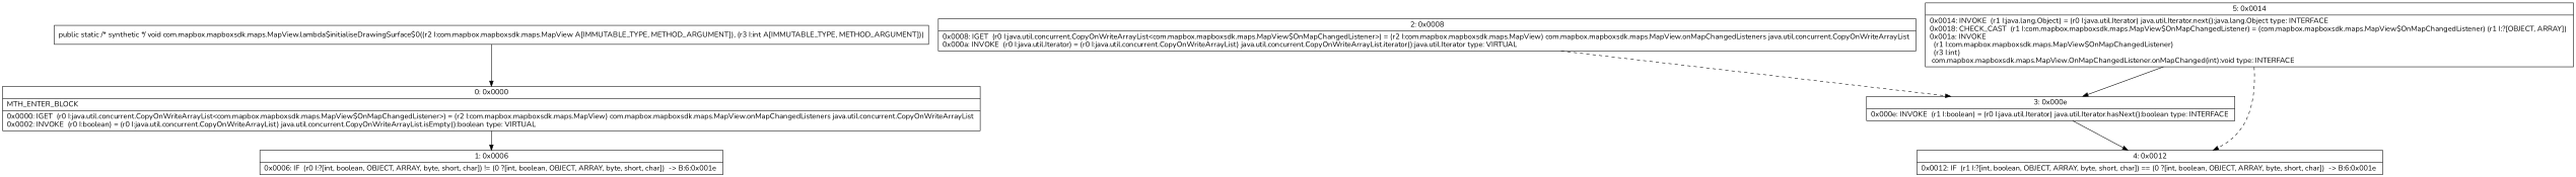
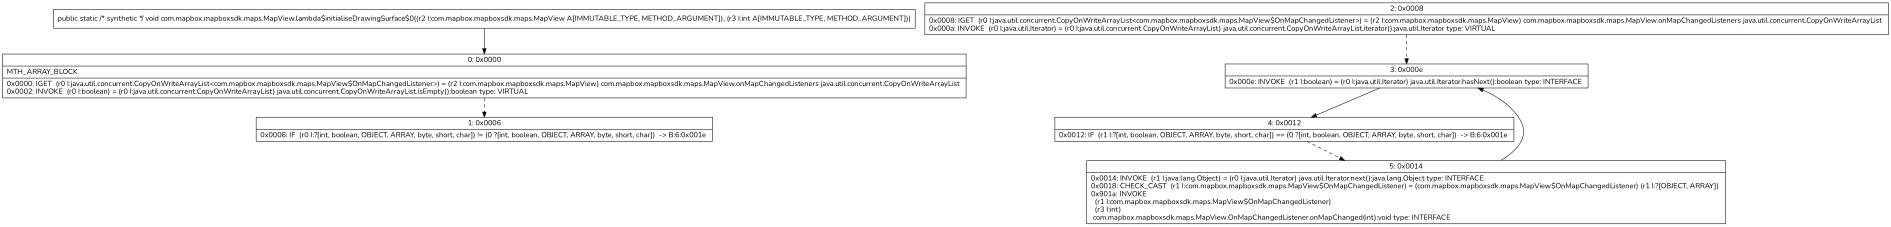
  digraph {
    fontname=Nunito
    node [fontname=Nunito shape=record]
    edge [fontname=Nunito]
-   n1 [label="{0\:\ 0x0000|MTH_ENTER_BLOCK\l|0x0000: IGET  (r0 I:java.util.concurrent.CopyOnWriteArrayList\<com.mapbox.mapboxsdk.maps.MapView$OnMapChangedListener\>) = (r2 I:com.mapbox.mapboxsdk.maps.MapView) com.mapbox.mapboxsdk.maps.MapView.onMapChangedListeners java.util.concurrent.CopyOnWriteArrayList \l0x0002: INVOKE  (r0 I:boolean) = (r0 I:java.util.concurrent.CopyOnWriteArrayList) java.util.concurrent.CopyOnWriteArrayList.isEmpty():boolean type: VIRTUAL \l}"]
+   n1 [label="{0\:\ 0x0000|MTH_ARRAY_BLOCK\l|0x0000: IGET  (r0 I:java.util.concurrent.CopyOnWriteArrayList\<com.mapbox.mapboxsdk.maps.MapView$OnMapChangedListener\>) = (r2 I:com.mapbox.mapboxsdk.maps.MapView) com.mapbox.mapboxsdk.maps.MapView.onMapChangedListeners java.util.concurrent.CopyOnWriteArrayList \l0x0002: INVOKE  (r0 I:boolean) = (r0 I:java.util.concurrent.CopyOnWriteArrayList) java.util.concurrent.CopyOnWriteArrayList.isEmpty():boolean type: VIRTUAL \l}"]
    n2 [label="{1\:\ 0x0006|0x0006: IF  (r0 I:?[int, boolean, OBJECT, ARRAY, byte, short, char]) != (0 ?[int, boolean, OBJECT, ARRAY, byte, short, char])  \-\> B:6:0x001e \l}"]
    n3 [label="{2\:\ 0x0008|0x0008: IGET  (r0 I:java.util.concurrent.CopyOnWriteArrayList\<com.mapbox.mapboxsdk.maps.MapView$OnMapChangedListener\>) = (r2 I:com.mapbox.mapboxsdk.maps.MapView) com.mapbox.mapboxsdk.maps.MapView.onMapChangedListeners java.util.concurrent.CopyOnWriteArrayList \l0x000a: INVOKE  (r0 I:java.util.Iterator) = (r0 I:java.util.concurrent.CopyOnWriteArrayList) java.util.concurrent.CopyOnWriteArrayList.iterator():java.util.Iterator type: VIRTUAL \l}"]
    n4 [label="{3\:\ 0x000e|0x000e: INVOKE  (r1 I:boolean) = (r0 I:java.util.Iterator) java.util.Iterator.hasNext():boolean type: INTERFACE \l}"]
    n5 [label="{4\:\ 0x0012|0x0012: IF  (r1 I:?[int, boolean, OBJECT, ARRAY, byte, short, char]) == (0 ?[int, boolean, OBJECT, ARRAY, byte, short, char])  \-\> B:6:0x001e \l}"]
-   n6 [label="{5\:\ 0x0014|0x0014: INVOKE  (r1 I:java.lang.Object) = (r0 I:java.util.Iterator) java.util.Iterator.next():java.lang.Object type: INTERFACE \l0x0018: CHECK_CAST  (r1 I:com.mapbox.mapboxsdk.maps.MapView$OnMapChangedListener) = (com.mapbox.mapboxsdk.maps.MapView$OnMapChangedListener) (r1 I:?[OBJECT, ARRAY]) \l0x001a: INVOKE  \l  (r1 I:com.mapbox.mapboxsdk.maps.MapView$OnMapChangedListener)\l  (r3 I:int)\l com.mapbox.mapboxsdk.maps.MapView.OnMapChangedListener.onMapChanged(int):void type: INTERFACE \l}"]
+   n6 [label="{5\:\ 0x0014|0x0014: INVOKE  (r1 I:java.lang.Object) = (r0 I:java.util.Iterator) java.util.Iterator.next():java.lang.Object type: INTERFACE \l0x0018: CHECK_CAST  (r1 I:com.mapbox.mapboxsdk.maps.MapView$OnMapChangedListener) = (com.mapbox.mapboxsdk.maps.MapView$OnMapChangedListener) (r1 I:?[OBJECT, ARRAY]) \l0x901a: INVOKE  \l  (r1 I:com.mapbox.mapboxsdk.maps.MapView$OnMapChangedListener)\l  (r3 I:int)\l com.mapbox.mapboxsdk.maps.MapView.OnMapChangedListener.onMapChanged(int):void type: INTERFACE \l}"]
    n7 [label="{public static \/* synthetic *\/ void com.mapbox.mapboxsdk.maps.MapView.lambda$initialiseDrawingSurface$0((r2 I:com.mapbox.mapboxsdk.maps.MapView A[IMMUTABLE_TYPE, METHOD_ARGUMENT]), (r3 I:int A[IMMUTABLE_TYPE, METHOD_ARGUMENT])) }"]
-   n1 -> n2
+   n1 -> n2 [style=dashed]
    n3 -> n4 [style=dashed]
    n4 -> n5
-   n6 -> n5 [style=dashed]
+   n5 -> n6 [style=dashed]
    n6 -> n4
    n7 -> n1
  }
